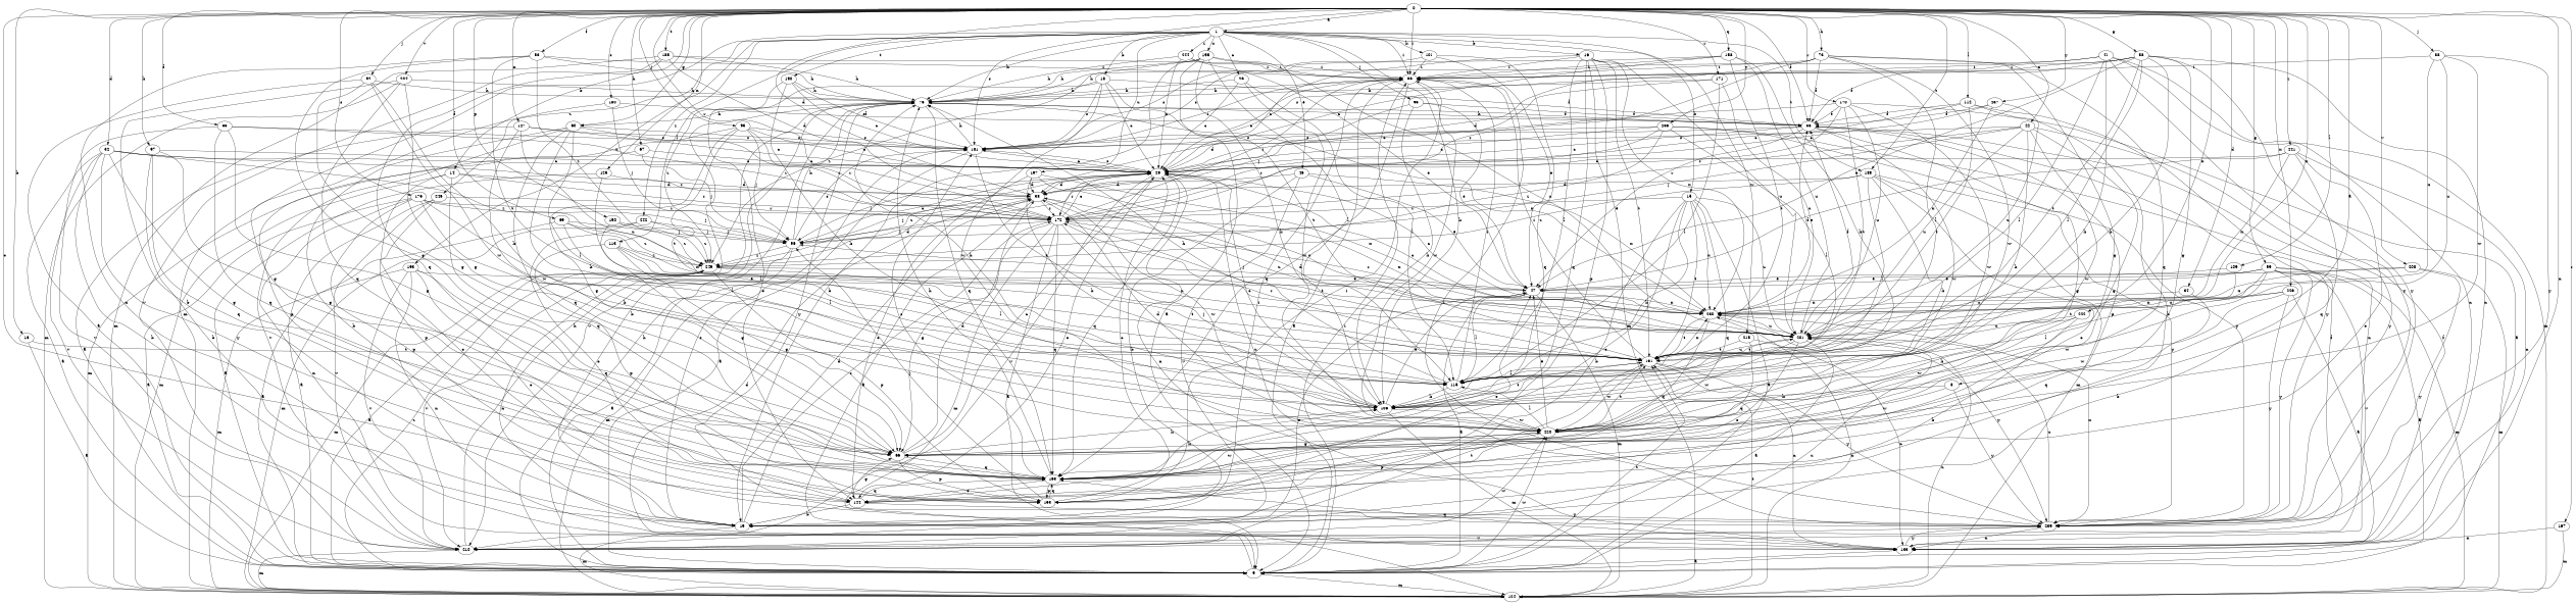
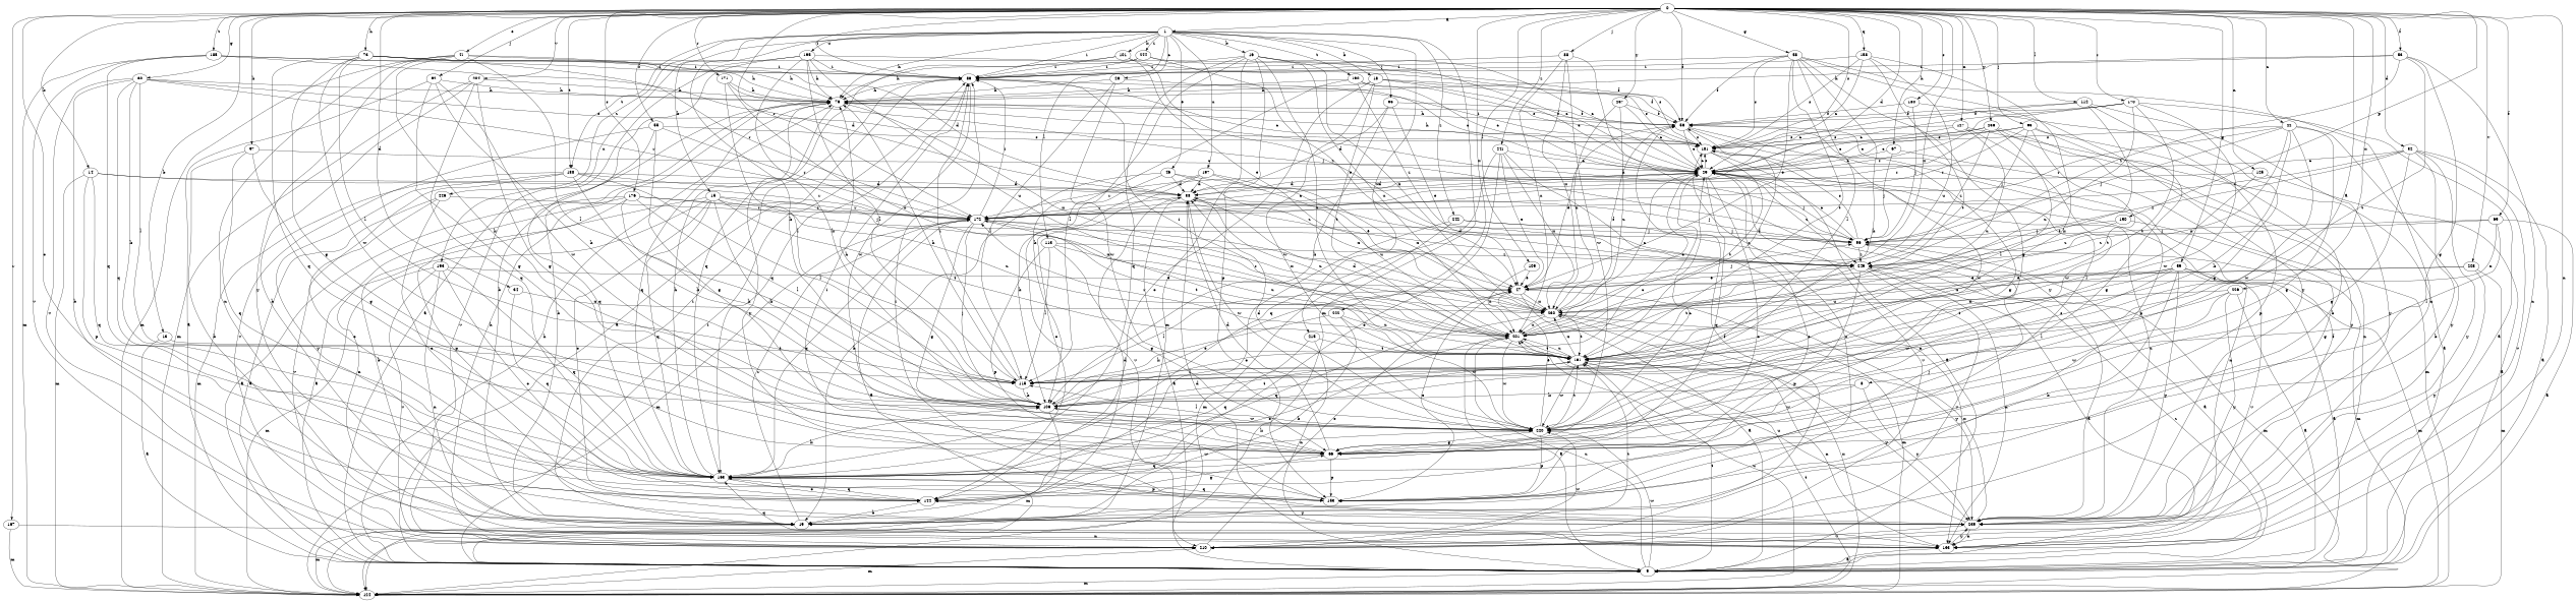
  strict digraph {
    0
    1
    8
    13
    14
    22
    32
    34
    38
    41
    n11 [label=69]
    53
    55
    56
    58
    59
    60
    67
    73
    86
    88
    92
    93
    97
    109
    112
    125
    127
    133
    144
    150
    158
    167
    170
    171
    172
    176
    180
    181
    185
    188
    204
    208
    222
    226
    230
    236
    237
    241
    15
    16
    18
    26
    46
    76
    95
    101
    106
    113
    124
    190
    193
    195
    197
    215
    242
    244
    246
    220
    239
    9
    191
    153
    163
    201
    66
    96
    249
    19
    29
    210
    115
    47
    0 -> 1 [label=a]
    0 -> 8 [label=a]
    0 -> 13 [label=b]
    0 -> 14 [label=b]
    0 -> 22 [label=c]
    0 -> 32 [label=d]
    0 -> 34 [label=d]
    0 -> 38 [label=d]
+   0 -> 41 [label=e]
    0 -> n11 [label=f]
    0 -> 53 [label=f]
    0 -> 55 [label=f]
    0 -> 56 [label=f]
    0 -> 58 [label=g]
    0 -> 59 [label=g]
    0 -> 60 [label=g]
    0 -> 67 [label=h]
    0 -> 73 [label=h]
    0 -> 86 [label=i]
    0 -> 88 [label=j]
    0 -> 92 [label=j]
    0 -> 93 [label=j]
    0 -> 97 [label=k]
    0 -> 109 [label=l]
    0 -> 112 [label=l]
    0 -> 125 [label=n]
    0 -> 127 [label=n]
    0 -> 133 [label=n]
    0 -> 144 [label=o]
    0 -> 150 [label=p]
    0 -> 158 [label=q]
    0 -> 167 [label=r]
    0 -> 170 [label=r]
    0 -> 171 [label=r]
    0 -> 172 [label=r]
    0 -> 176 [label=s]
    0 -> 180 [label=s]
    0 -> 181 [label=s]
    0 -> 185 [label=t]
    0 -> 188 [label=t]
    0 -> 204 [label=v]
    0 -> 208 [label=v]
    0 -> 222 [label=x]
    0 -> 226 [label=x]
    0 -> 230 [label=x]
    0 -> 236 [label=y]
    0 -> 237 [label=y]
    0 -> 241 [label=z]
    1 -> 86 [label=i]
    1 -> 188 [label=t]
    1 -> 15 [label=b]
    1 -> 16 [label=b]
    1 -> 18 [label=b]
    1 -> 26 [label=c]
    1 -> 46 [label=e]
    1 -> 76 [label=h]
    1 -> 95 [label=j]
    1 -> 101 [label=k]
    1 -> 106 [label=k]
    1 -> 113 [label=l]
    1 -> 124 [label=m]
    1 -> 190 [label=t]
    1 -> 193 [label=u]
    1 -> 195 [label=u]
    1 -> 197 [label=u]
    1 -> 215 [label=w]
    1 -> 242 [label=z]
    1 -> 244 [label=z]
    1 -> 246 [label=z]
    8 -> 106 [label=k]
    8 -> 220 [label=w]
    8 -> 239 [label=y]
    13 -> 9 [label=a]
    13 -> 191 [label=t]
    14 -> 38 [label=d]
    14 -> 172 [label=r]
    14 -> 124 [label=m]
    14 -> 153 [label=p]
    14 -> 163 [label=q]
    22 -> 172 [label=r]
    22 -> 181 [label=s]
    22 -> 106 [label=k]
    22 -> 220 [label=w]
    22 -> 239 [label=y]
    22 -> 201 [label=u]
    22 -> 66 [label=g]
    22 -> 96 [label=j]
    32 -> 172 [label=r]
    32 -> 239 [label=y]
    32 -> 9 [label=a]
    32 -> 66 [label=g]
    32 -> 249 [label=z]
    32 -> 19 [label=b]
    32 -> 29 [label=c]
    32 -> 210 [label=v]
    34 -> 230 [label=x]
    34 -> 163 [label=q]
    38 -> 172 [label=r]
    38 -> 220 [label=w]
    38 -> 9 [label=a]
    38 -> 201 [label=u]
    38 -> 96 [label=j]
    41 -> 86 [label=i]
    41 -> 133 [label=n]
    41 -> 76 [label=h]
    41 -> 106 [label=k]
    41 -> 124 [label=m]
    41 -> 239 [label=y]
    41 -> 115 [label=l]
    n11 -> 230 [label=x]
    n11 -> 9 [label=a]
    n11 -> 96 [label=j]
    n11 -> 249 [label=z]
    n11 -> 115 [label=l]
    53 -> 86 [label=i]
    53 -> 133 [label=n]
    53 -> 76 [label=h]
    53 -> 191 [label=t]
    53 -> 66 [label=g]
    53 -> 249 [label=z]
    55 -> 172 [label=r]
    55 -> 181 [label=s]
    55 -> 163 [label=q]
    55 -> 66 [label=g]
    55 -> 210 [label=v]
    56 -> 181 [label=s]
    56 -> 76 [label=h]
    56 -> 220 [label=w]
    56 -> 153 [label=p]
    56 -> 66 [label=g]
    56 -> 29 [label=c]
    56 -> 47 [label=e]
    58 -> 56 [label=f]
    58 -> 86 [label=i]
    58 -> 133 [label=n]
    58 -> 181 [label=s]
    58 -> 106 [label=k]
    58 -> 239 [label=y]
    58 -> 191 [label=t]
    58 -> 66 [label=g]
    58 -> 115 [label=l]
    58 -> 47 [label=e]
    59 -> 124 [label=m]
    59 -> 220 [label=w]
    59 -> 239 [label=y]
    59 -> 9 [label=a]
    59 -> 191 [label=t]
    59 -> 201 [label=u]
    59 -> 19 [label=b]
    59 -> 210 [label=v]
    59 -> 47 [label=e]
    60 -> 172 [label=r]
    60 -> 181 [label=s]
-   76 -> 60 [label=h]
+   60 -> 76 [label=h]
    60 -> 106 [label=k]
    60 -> 163 [label=q]
    60 -> 19 [label=b]
    60 -> 210 [label=v]
    60 -> 115 [label=l]
    67 -> 124 [label=m]
    67 -> 96 [label=j]
    67 -> 29 [label=c]
    73 -> 38 [label=d]
    73 -> 56 [label=f]
    73 -> 86 [label=i]
    73 -> 172 [label=r]
    73 -> 220 [label=w]
    73 -> 163 [label=q]
    73 -> 66 [label=g]
    73 -> 115 [label=l]
    86 -> 76 [label=h]
    86 -> 220 [label=w]
    86 -> 9 [label=a]
    86 -> 163 [label=q]
    86 -> 29 [label=c]
    88 -> 86 [label=i]
    88 -> 230 [label=x]
    88 -> 220 [label=w]
    88 -> 239 [label=y]
    88 -> 201 [label=u]
    92 -> 76 [label=h]
    92 -> 106 [label=k]
    92 -> 220 [label=w]
    92 -> 9 [label=a]
    92 -> 66 [label=g]
    93 -> 172 [label=r]
    93 -> 181 [label=s]
    93 -> 191 [label=t]
    93 -> 153 [label=p]
    93 -> 66 [label=g]
    93 -> 96 [label=j]
    93 -> 29 [label=c]
    97 -> 163 [label=q]
    97 -> 66 [label=g]
    97 -> 19 [label=b]
    97 -> 29 [label=c]
    109 -> 201 [label=u]
    109 -> 47 [label=e]
    112 -> 56 [label=f]
    112 -> 239 [label=y]
    112 -> 191 [label=t]
    112 -> 19 [label=b]
    112 -> 29 [label=c]
    125 -> 38 [label=d]
    125 -> 9 [label=a]
    125 -> 115 [label=l]
    127 -> 181 [label=s]
    127 -> 220 [label=w]
    127 -> 9 [label=a]
    127 -> 201 [label=u]
    127 -> 29 [label=c]
    133 -> 56 [label=f]
    133 -> 239 [label=y]
    133 -> 9 [label=a]
    133 -> 163 [label=q]
    144 -> 239 [label=y]
    144 -> 163 [label=q]
    144 -> 66 [label=g]
    144 -> 19 [label=b]
    150 -> 66 [label=g]
    150 -> 96 [label=j]
    150 -> 249 [label=z]
    158 -> 86 [label=i]
    158 -> 181 [label=s]
    158 -> 106 [label=k]
    158 -> 191 [label=t]
    158 -> 201 [label=u]
    158 -> 29 [label=c]
    167 -> 133 [label=n]
    167 -> 124 [label=m]
    170 -> 56 [label=f]
    170 -> 172 [label=r]
    170 -> 220 [label=w]
    170 -> 9 [label=a]
    170 -> 191 [label=t]
    170 -> 201 [label=u]
    170 -> 29 [label=c]
    171 -> 76 [label=h]
    171 -> 201 [label=u]
    171 -> 96 [label=j]
    171 -> 115 [label=l]
    172 -> 86 [label=i]
    172 -> 230 [label=x]
    172 -> 106 [label=j]
    172 -> 124 [label=m]
    172 -> 9 [label=a]
    172 -> 191 [label=t]
    172 -> 163 [label=q]
    172 -> 66 [label=g]
    172 -> 96 [label=j]
    172 -> 29 [label=c]
    176 -> 133 [label=n]
    176 -> 172 [label=r]
    176 -> 106 [label=k]
    176 -> 9 [label=a]
    176 -> 153 [label=p]
    176 -> 96 [label=j]
    176 -> 115 [label=l]
    180 -> 56 [label=f]
    180 -> 66 [label=g]
    180 -> 96 [label=j]
    181 -> 86 [label=i]
    181 -> 76 [label=h]
    181 -> 9 [label=a]
    181 -> 191 [label=t]
    181 -> 29 [label=c]
    185 -> 38 [label=d]
    185 -> 86 [label=i]
    185 -> 76 [label=h]
    185 -> 124 [label=m]
    185 -> 163 [label=q]
    185 -> 210 [label=v]
    188 -> 38 [label=d]
    188 -> 144 [label=o]
    188 -> 106 [label=k]
    188 -> 124 [label=m]
    188 -> 239 [label=y]
    188 -> 249 [label=z]
    188 -> 115 [label=l]
    204 -> 76 [label=h]
    204 -> 124 [label=m]
    204 -> 163 [label=q]
    204 -> 66 [label=g]
    204 -> 19 [label=b]
    208 -> 230 [label=x]
    208 -> 124 [label=m]
    208 -> 239 [label=y]
    208 -> 47 [label=e]
    222 -> 106 [label=k]
    222 -> 220 [label=w]
    222 -> 201 [label=u]
    222 -> 19 [label=b]
    226 -> 230 [label=x]
    226 -> 220 [label=w]
    226 -> 239 [label=y]
    226 -> 9 [label=a]
    226 -> 115 [label=l]
    230 -> 56 [label=f]
    230 -> 172 [label=r]
    230 -> 239 [label=y]
    230 -> 191 [label=t]
    230 -> 163 [label=q]
    230 -> 201 [label=u]
    230 -> 29 [label=c]
    236 -> 133 [label=n]
    236 -> 172 [label=r]
    236 -> 181 [label=s]
    236 -> 239 [label=y]
    236 -> 249 [label=z]
    236 -> 29 [label=c]
    236 -> 115 [label=l]
    237 -> 56 [label=f]
    237 -> 230 [label=x]
    237 -> 201 [label=u]
    237 -> 29 [label=c]
    241 -> 133 [label=n]
    241 -> 144 [label=o]
    241 -> 230 [label=x]
    241 -> 163 [label=q]
    241 -> 29 [label=c]
    241 -> 47 [label=e]
    15 -> 144 [label=o]
    15 -> 172 [label=r]
    15 -> 230 [label=x]
    15 -> 106 [label=k]
    15 -> 9 [label=a]
    15 -> 191 [label=t]
    15 -> 163 [label=q]
    15 -> 201 [label=u]
    15 -> 19 [label=b]
    16 -> 86 [label=i]
    16 -> 230 [label=x]
    16 -> 124 [label=m]
    16 -> 191 [label=t]
    16 -> 153 [label=p]
    16 -> 163 [label=q]
    16 -> 201 [label=u]
    16 -> 29 [label=c]
    16 -> 115 [label=l]
    18 -> 56 [label=f]
    18 -> 144 [label=o]
    18 -> 181 [label=s]
    18 -> 76 [label=h]
    18 -> 220 [label=w]
    18 -> 191 [label=t]
    18 -> 29 [label=c]
    26 -> 76 [label=h]
    26 -> 220 [label=w]
    26 -> 29 [label=c]
    26 -> 115 [label=l]
    46 -> 38 [label=d]
    46 -> 230 [label=x]
    46 -> 19 [label=b]
    46 -> 210 [label=v]
    46 -> 47 [label=e]
    76 -> 56 [label=f]
    76 -> 230 [label=x]
    76 -> 239 [label=y]
    76 -> 163 [label=q]
    76 -> 19 [label=b]
    76 -> 210 [label=v]
    95 -> 38 [label=d]
    95 -> 56 [label=f]
    95 -> 106 [label=k]
    95 -> 47 [label=e]
    101 -> 86 [label=i]
    101 -> 181 [label=s]
    101 -> 163 [label=q]
    101 -> 47 [label=e]
    106 -> 76 [label=h]
    106 -> 124 [label=m]
    106 -> 220 [label=w]
    106 -> 191 [label=t]
    106 -> 29 [label=c]
    106 -> 47 [label=e]
    113 -> 153 [label=p]
    113 -> 201 [label=u]
    113 -> 66 [label=g]
    113 -> 249 [label=z]
    113 -> 115 [label=l]
    124 -> 230 [label=x]
    124 -> 191 [label=t]
    124 -> 201 [label=u]
    190 -> 181 [label=s]
    190 -> 76 [label=h]
    190 -> 106 [label=k]
    190 -> 249 [label=z]
    190 -> 29 [label=c]
    193 -> 133 [label=n]
    193 -> 144 [label=o]
    193 -> 124 [label=m]
    193 -> 163 [label=q]
    193 -> 210 [label=v]
    193 -> 47 [label=e]
    195 -> 86 [label=i]
    195 -> 76 [label=h]
    195 -> 106 [label=k]
    195 -> 9 [label=a]
    195 -> 201 [label=u]
    195 -> 249 [label=z]
    195 -> 19 [label=b]
    195 -> 115 [label=l]
    197 -> 38 [label=d]
    197 -> 144 [label=o]
    197 -> 230 [label=x]
    197 -> 106 [label=k]
    197 -> 201 [label=u]
    215 -> 133 [label=n]
    215 -> 191 [label=t]
    215 -> 163 [label=q]
    242 -> 144 [label=o]
    242 -> 124 [label=m]
    242 -> 96 [label=j]
    242 -> 249 [label=z]
    244 -> 86 [label=i]
    244 -> 76 [label=h]
    244 -> 29 [label=c]
    244 -> 47 [label=e]
    246 -> 144 [label=o]
    246 -> 172 [label=r]
    246 -> 9 [label=a]
    246 -> 210 [label=v]
    220 -> 38 [label=d]
    220 -> 191 [label=t]
    220 -> 153 [label=p]
    220 -> 66 [label=g]
    220 -> 115 [label=l]
    220 -> 47 [label=e]
    239 -> 86 [label=i]
    239 -> 133 [label=n]
    239 -> 230 [label=x]
    239 -> 201 [label=u]
    239 -> 210 [label=v]
    9 -> 38 [label=d]
    9 -> 86 [label=i]
    9 -> 76 [label=h]
    9 -> 124 [label=m]
    9 -> 220 [label=w]
    9 -> 191 [label=t]
    9 -> 201 [label=u]
    9 -> 249 [label=z]
    191 -> 86 [label=i]
    191 -> 133 [label=n]
    191 -> 172 [label=r]
    191 -> 230 [label=x]
    191 -> 220 [label=w]
    191 -> 239 [label=y]
    191 -> 201 [label=u]
    191 -> 115 [label=l]
    153 -> 86 [label=i]
    153 -> 163 [label=q]
    153 -> 96 [label=j]
    153 -> 29 [label=c]
    153 -> 47 [label=e]
    163 -> 144 [label=o]
    163 -> 181 [label=s]
    163 -> 76 [label=h]
    163 -> 106 [label=k]
    163 -> 220 [label=w]
    163 -> 153 [label=p]
    201 -> 38 [label=d]
    201 -> 56 [label=f]
    201 -> 144 [label=o]
    201 -> 220 [label=w]
    201 -> 9 [label=a]
    201 -> 191 [label=t]
    201 -> 29 [label=c]
    66 -> 38 [label=d]
    66 -> 106 [label=k]
    66 -> 153 [label=p]
    66 -> 163 [label=q]
    66 -> 29 [label=c]
    96 -> 181 [label=s]
    96 -> 76 [label=h]
    96 -> 124 [label=m]
    96 -> 9 [label=a]
    96 -> 249 [label=z]
    96 -> 29 [label=c]
    249 -> 38 [label=d]
    249 -> 133 [label=n]
    249 -> 124 [label=m]
    249 -> 9 [label=a]
    249 -> 191 [label=t]
    249 -> 153 [label=p]
    249 -> 210 [label=v]
    249 -> 47 [label=e]
    19 -> 38 [label=d]
    19 -> 86 [label=i]
    19 -> 172 [label=r]
    19 -> 181 [label=s]
    19 -> 124 [label=m]
    29 -> 38 [label=d]
    29 -> 133 [label=n]
    29 -> 144 [label=o]
    29 -> 172 [label=r]
    29 -> 181 [label=s]
    29 -> 239 [label=u]
    29 -> 163 [label=q]
    29 -> 96 [label=j]
    29 -> 249 [label=z]
    29 -> 210 [label=v]
    210 -> 56 [label=f]
    210 -> 76 [label=h]
    210 -> 124 [label=m]
    210 -> 220 [label=w]
    210 -> 191 [label=t]
    210 -> 47 [label=e]
    115 -> 86 [label=i]
    115 -> 76 [label=h]
    115 -> 106 [label=k]
    47 -> 230 [label=x]
    47 -> 124 [label=m]
    47 -> 9 [label=a]
    47 -> 96 [label=j]
    47 -> 115 [label=l]
  }
